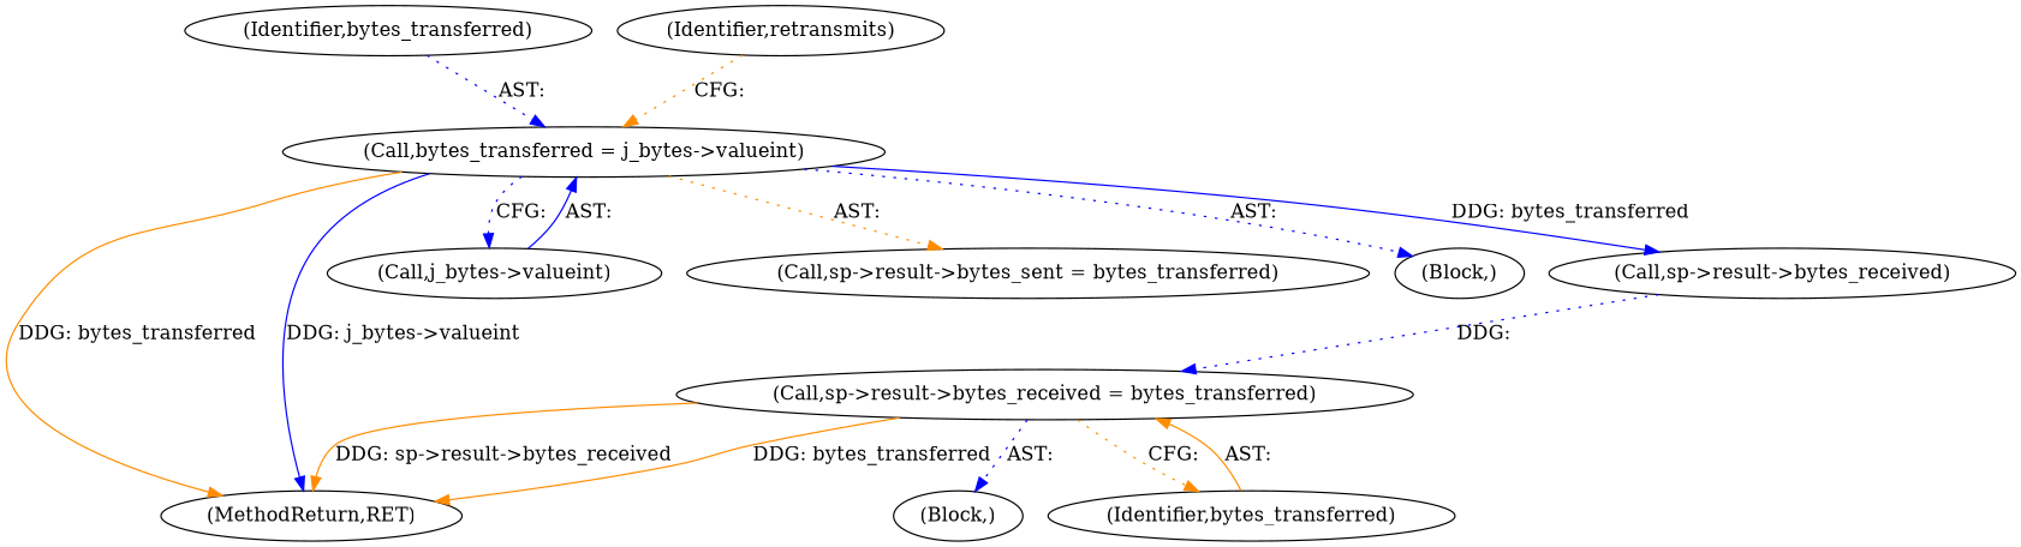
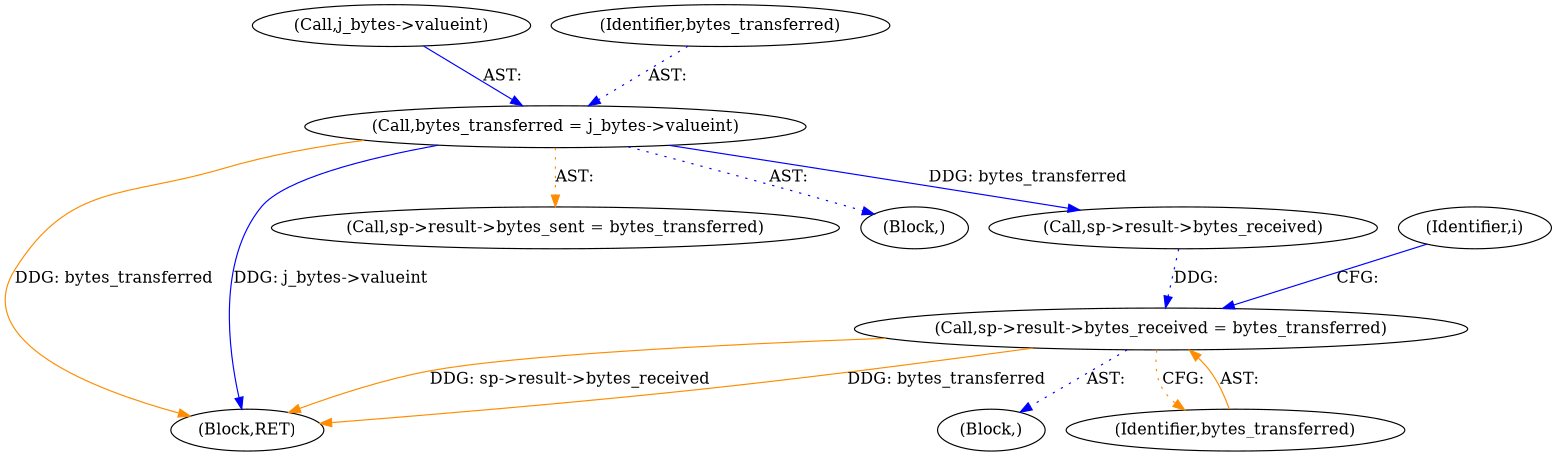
  digraph {
    edge [color=blue style=solid]
    n1 [label="(Call,sp->result->bytes_received = bytes_transferred)"]
-   n2 [label="(MethodReturn,RET)"]
+   n2 [label="(Block,RET)"]
    n3 [label="(Block,)"]
    n4 [label="(Identifier,bytes_transferred)"]
    n5 [label="(Call,bytes_transferred = j_bytes->valueint)"]
    n6 [label="(Call,j_bytes->valueint)"]
    n7 [label="(Call,sp->result->bytes_sent = bytes_transferred)"]
    n8 [label="(Block,)"]
    n9 [label="(Call,sp->result->bytes_received)"]
+   n10 [label="(Identifier,i)"]
    n11 [label="(Identifier,bytes_transferred)"]
-   n12 [label="(Identifier,retransmits)"]
    n1 -> n2 [color=darkorange label="DDG: sp->result->bytes_received"]
    n1 -> n2 [color=darkorange label="DDG: bytes_transferred"]
    n1 -> n3 [label="AST: " style=dotted]
    n1 -> n4 [color=darkorange label="CFG: " style=dotted]
    n4 -> n1 [color=darkorange label="AST: "]
    n5 -> n2 [color=darkorange label="DDG: bytes_transferred"]
    n5 -> n2 [label="DDG: j_bytes->valueint"]
-   n5 -> n6 [label="CFG: " style=dotted]
    n5 -> n7 [color=darkorange label="AST: " style=dotted]
    n5 -> n8 [label="AST: " style=dotted]
    n5 -> n9 [label="DDG: bytes_transferred"]
    n6 -> n5 [label="AST: "]
    n9 -> n1 [label="DDG: " style=dotted]
+   n10 -> n1 [label="CFG: "]
    n11 -> n5 [label="AST: " style=dotted]
-   n12 -> n5 [color=darkorange label="CFG: " style=dotted]
  }
